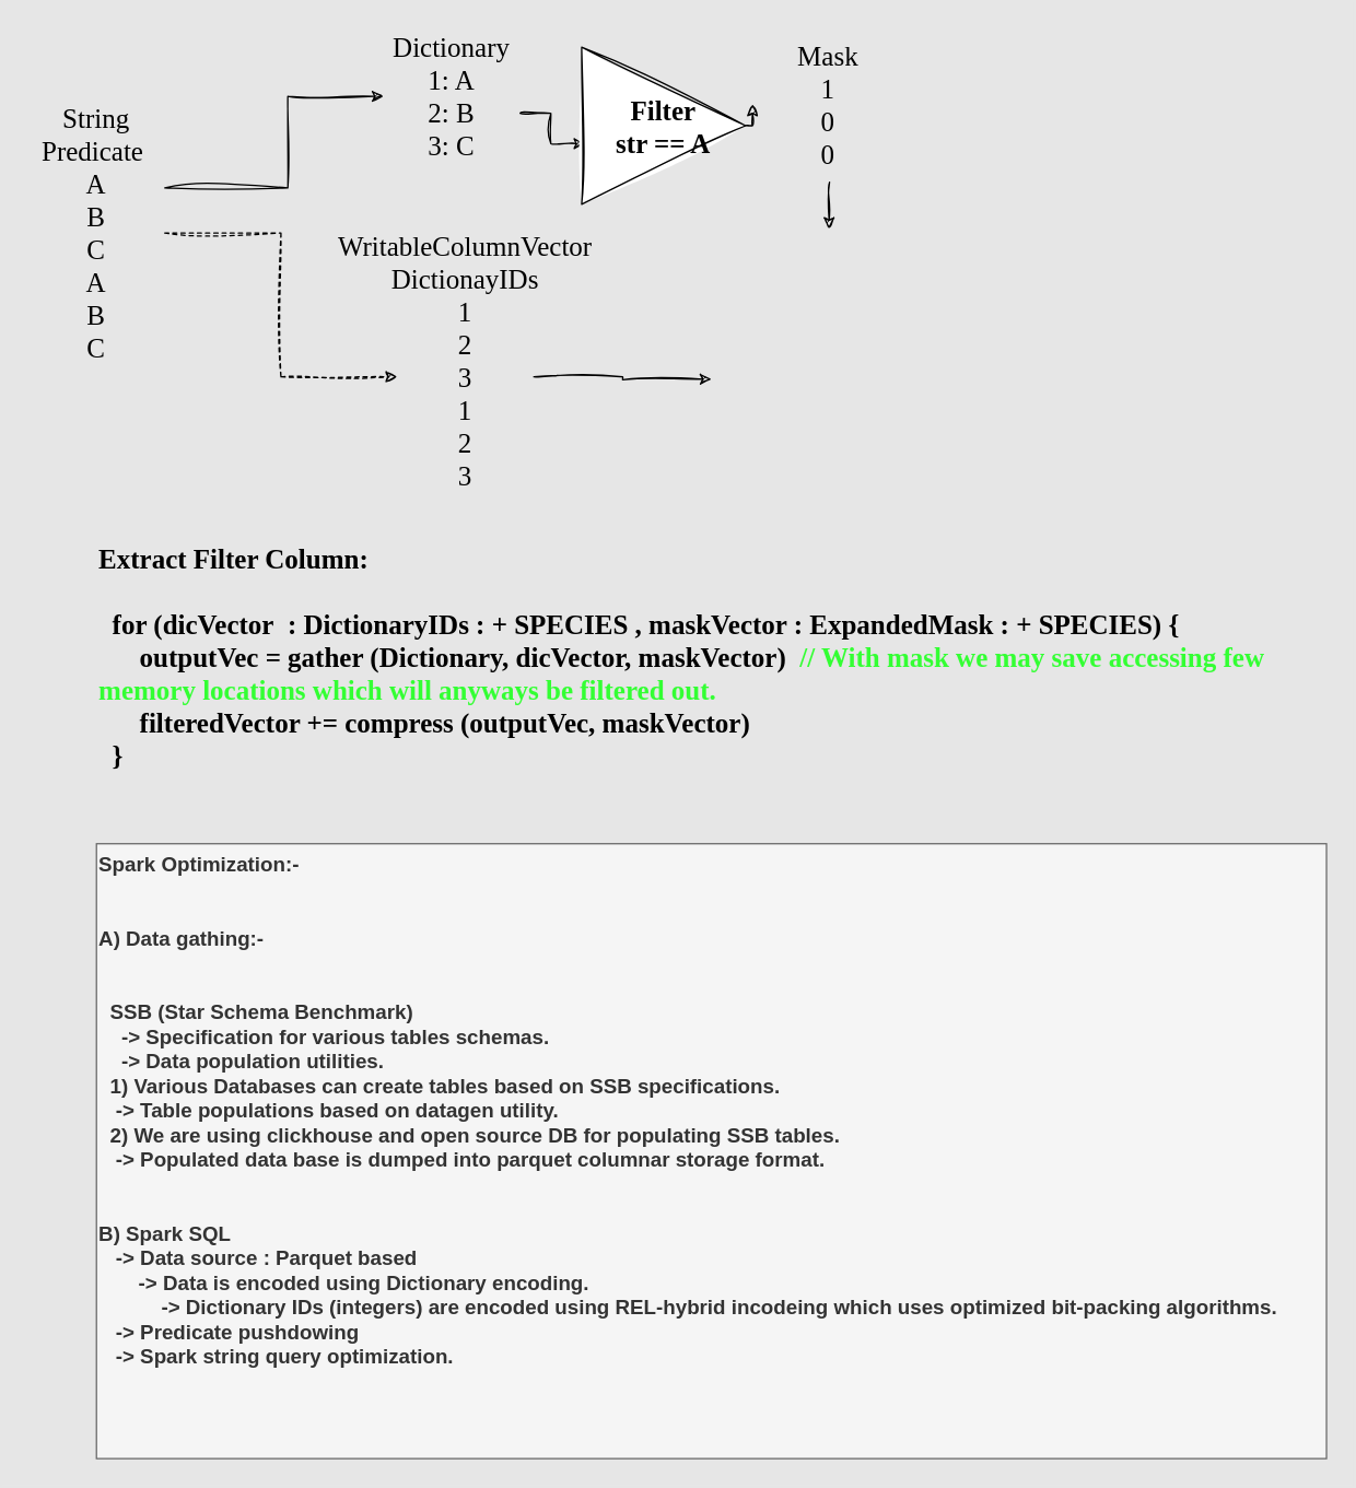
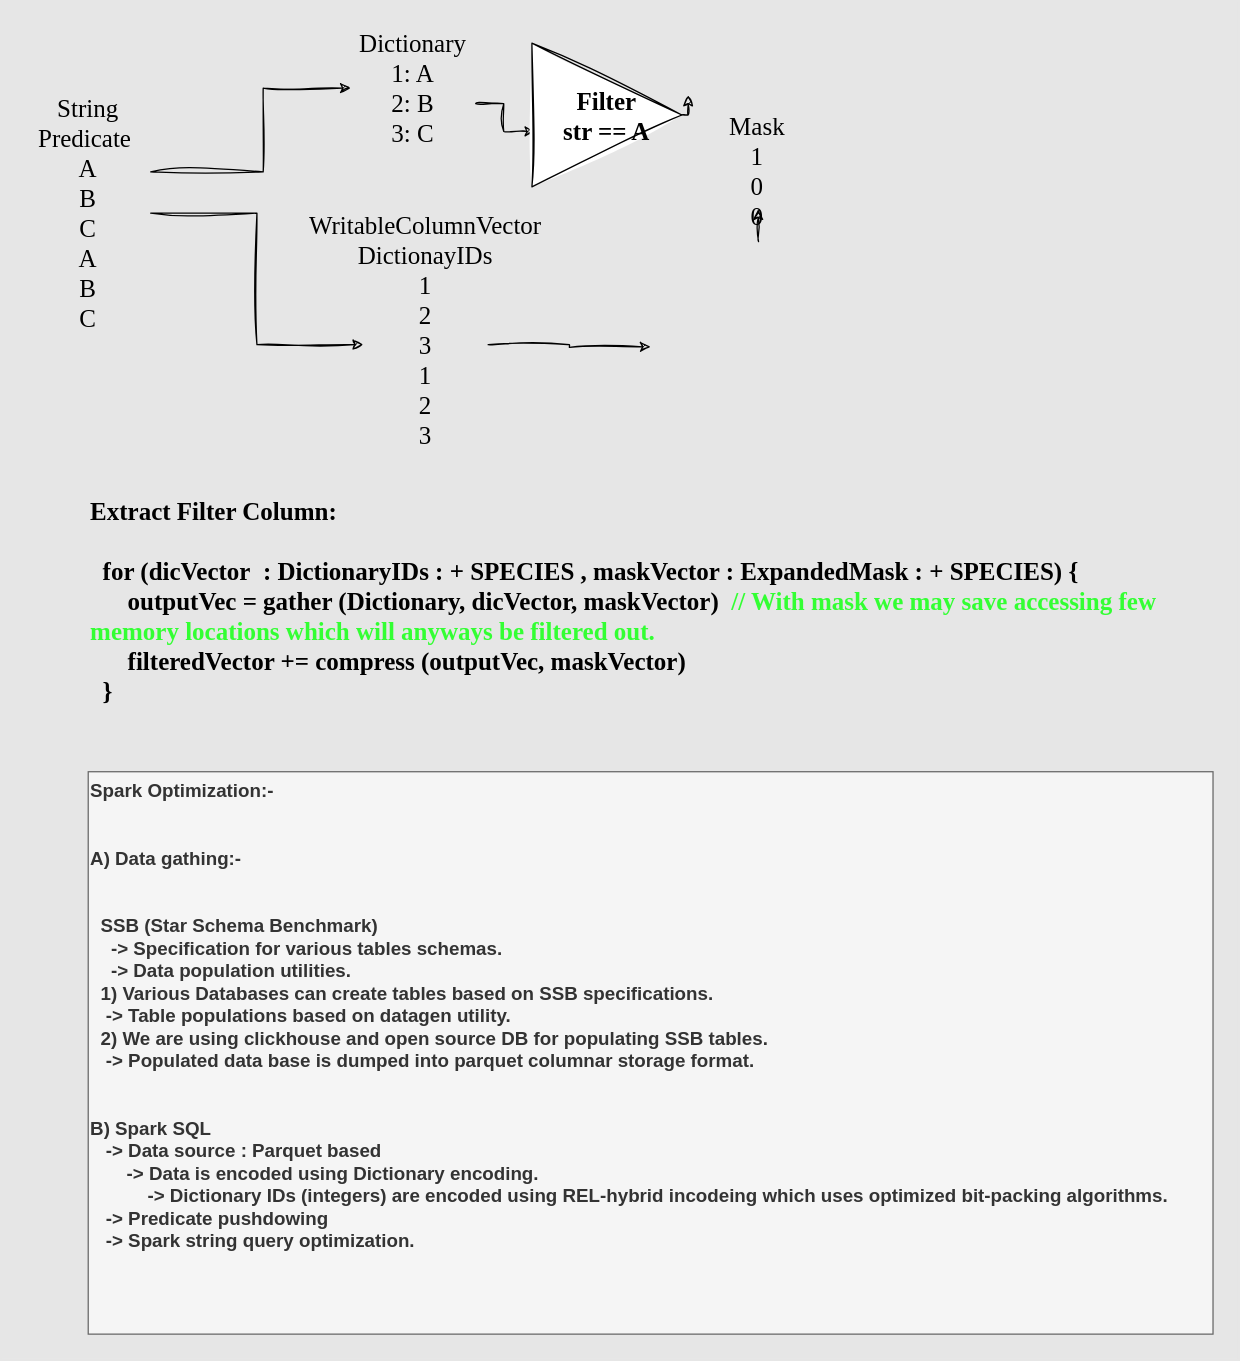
  <mxCell id="0" />
  <mxCell id="1" parent="0" />
  <mxCell id="2" style="edgeStyle=orthogonalEdgeStyle;rounded=0;sketch=1;hachureGap=4;jiggle=2;curveFitting=1;orthogonalLoop=1;jettySize=auto;html=1;fontFamily=Architects Daughter;fontSource=https%3A%2F%2Ffonts.googleapis.com%2Fcss%3Ffamily%3DArchitects%2BDaughter;fontSize=16;" parent="1" source="4" target="6" edge="1"><mxGeometry relative="1" as="geometry"><Array as="points"><mxPoint x="210" y="137" /><mxPoint x="210" y="70" /></Array></mxGeometry></mxCell>
- <mxCell id="3" style="edgeStyle=orthogonalEdgeStyle;rounded=0;sketch=1;hachureGap=4;jiggle=2;curveFitting=1;orthogonalLoop=1;jettySize=auto;html=1;exitX=1;exitY=0.5;exitDx=0;exitDy=0;entryX=0;entryY=0.75;entryDx=0;entryDy=0;fontFamily=Architects Daughter;fontSource=https%3A%2F%2Ffonts.googleapis.com%2Fcss%3Ffamily%3DArchitects%2BDaughter;fontSize=16;dashed=1;" parent="1" source="4" target="8" edge="1"><mxGeometry relative="1" as="geometry" /></mxCell>
+ <mxCell id="3" style="edgeStyle=orthogonalEdgeStyle;rounded=0;sketch=1;hachureGap=4;jiggle=2;curveFitting=1;orthogonalLoop=1;jettySize=auto;html=1;exitX=1;exitY=0.5;exitDx=0;exitDy=0;entryX=0;entryY=0.75;entryDx=0;entryDy=0;fontFamily=Architects Daughter;fontSource=https%3A%2F%2Ffonts.googleapis.com%2Fcss%3Ffamily%3DArchitects%2BDaughter;fontSize=16;" parent="1" source="4" target="8" edge="1"><mxGeometry relative="1" as="geometry" /></mxCell>
  <mxCell id="4" value="String Predicate&amp;nbsp;&lt;br&gt;A&lt;br&gt;B&lt;br&gt;C&lt;br&gt;A&lt;br&gt;B&lt;br&gt;C" style="text;html=1;strokeColor=none;fillColor=none;align=center;verticalAlign=middle;whiteSpace=wrap;rounded=0;fontSize=20;fontFamily=Architects Daughter;" parent="1" vertex="1"><mxGeometry x="20" y="95" width="100" height="150" as="geometry" /></mxCell>
  <mxCell id="5" style="edgeStyle=orthogonalEdgeStyle;rounded=0;sketch=1;hachureGap=4;jiggle=2;curveFitting=1;orthogonalLoop=1;jettySize=auto;html=1;exitX=1;exitY=0.75;exitDx=0;exitDy=0;entryX=0.022;entryY=0.615;entryDx=0;entryDy=0;entryPerimeter=0;fontFamily=Architects Daughter;fontSource=https%3A%2F%2Ffonts.googleapis.com%2Fcss%3Ffamily%3DArchitects%2BDaughter;fontSize=16;" parent="1" source="6" target="10" edge="1"><mxGeometry relative="1" as="geometry" /></mxCell>
  <mxCell id="6" value="Dictionary&lt;br&gt;1: A&lt;br&gt;2: B&lt;br&gt;3: C" style="text;html=1;strokeColor=none;fillColor=none;align=center;verticalAlign=middle;whiteSpace=wrap;rounded=0;fontSize=20;fontFamily=Architects Daughter;" parent="1" vertex="1"><mxGeometry x="280" y="45" width="100" height="50" as="geometry" /></mxCell>
  <mxCell id="7" style="edgeStyle=orthogonalEdgeStyle;rounded=0;sketch=1;hachureGap=4;jiggle=2;curveFitting=1;orthogonalLoop=1;jettySize=auto;html=1;exitX=1;exitY=0.75;exitDx=0;exitDy=0;fontFamily=Architects Daughter;fontSource=https%3A%2F%2Ffonts.googleapis.com%2Fcss%3Ffamily%3DArchitects%2BDaughter;fontSize=16;" parent="1" source="8" edge="1"><mxGeometry relative="1" as="geometry"><mxPoint x="520" y="277" as="targetPoint" /></mxGeometry></mxCell>
  <mxCell id="8" value="WritableColumnVector DictionayIDs&lt;br&gt;1&lt;br&gt;2&lt;br&gt;3&lt;br&gt;1&lt;br&gt;2&lt;br&gt;3" style="text;html=1;strokeColor=none;fillColor=none;align=center;verticalAlign=middle;whiteSpace=wrap;rounded=0;fontSize=20;fontFamily=Architects Daughter;" parent="1" vertex="1"><mxGeometry x="290" y="237" width="100" height="51" as="geometry" /></mxCell>
  <mxCell id="9" style="edgeStyle=orthogonalEdgeStyle;rounded=0;sketch=1;hachureGap=4;jiggle=2;curveFitting=1;orthogonalLoop=1;jettySize=auto;html=1;exitX=1;exitY=0.5;exitDx=0;exitDy=0;fontFamily=Architects Daughter;fontSource=https%3A%2F%2Ffonts.googleapis.com%2Fcss%3Ffamily%3DArchitects%2BDaughter;fontSize=16;" parent="1" source="10" edge="1"><mxGeometry relative="1" as="geometry"><mxPoint x="550" y="76" as="targetPoint" /></mxGeometry></mxCell>
  <mxCell id="10" value="&lt;b&gt;Filter&lt;br&gt;str == A&lt;/b&gt;" style="triangle;whiteSpace=wrap;html=1;sketch=1;hachureGap=4;jiggle=2;curveFitting=1;fontFamily=Architects Daughter;fontSource=https%3A%2F%2Ffonts.googleapis.com%2Fcss%3Ffamily%3DArchitects%2BDaughter;fontSize=20;" parent="1" vertex="1"><mxGeometry x="425" y="34" width="120" height="115" as="geometry" /></mxCell>
- <mxCell id="11" value="Mask&lt;br&gt;1&lt;br&gt;0&lt;br&gt;0" style="text;html=1;align=center;verticalAlign=middle;resizable=0;points=[];autosize=1;strokeColor=none;fillColor=none;fontSize=20;fontFamily=Architects Daughter;" parent="1" vertex="1"><mxGeometry x="570" y="20.5" width="70" height="110" as="geometry" /></mxCell>
+ <mxCell id="11" value="Mask&lt;br&gt;1&lt;br&gt;0&lt;br&gt;0" style="text;html=1;align=center;verticalAlign=middle;resizable=0;points=[];autosize=1;strokeColor=none;fillColor=none;fontSize=20;fontFamily=Architects Daughter;" parent="1" vertex="1"><mxGeometry x="570" y="80.5" width="70" height="110" as="geometry" /></mxCell>
  <mxCell id="12" value="" style="endArrow=classic;html=1;rounded=0;sketch=1;hachureGap=4;jiggle=2;curveFitting=1;fontFamily=Architects Daughter;fontSource=https%3A%2F%2Ffonts.googleapis.com%2Fcss%3Ffamily%3DArchitects%2BDaughter;fontSize=16;exitX=0.52;exitY=1.021;exitDx=0;exitDy=0;exitPerimeter=0;" parent="1" source="11" edge="1"><mxGeometry width="50" height="50" relative="1" as="geometry"><mxPoint x="460" y="187" as="sourcePoint" /><mxPoint x="606" y="167" as="targetPoint" /></mxGeometry></mxCell>
  <mxCell id="13" value="Extract Filter Column:&lt;br&gt;&amp;nbsp; &amp;nbsp;&lt;br&gt;&amp;nbsp; for (dicVector&amp;nbsp; : DictionaryIDs : + SPECIES , maskVector : ExpandedMask : + SPECIES) {&lt;br&gt;&amp;nbsp; &amp;nbsp; &amp;nbsp; outputVec = gather (Dictionary, dicVector, maskVector)&amp;nbsp; &lt;font color=&quot;#33ff33&quot;&gt;// With mask we may save accessing few memory locations which will anyways be filtered out.&lt;/font&gt;&lt;br&gt;&amp;nbsp; &amp;nbsp; &amp;nbsp; filteredVector += compress (outputVec, maskVector)&lt;br&gt;&amp;nbsp; }" style="text;whiteSpace=wrap;html=1;fontSize=20;fontFamily=Architects Daughter;fontStyle=1" parent="1" vertex="1"><mxGeometry x="70" y="390" width="870" height="220" as="geometry" /></mxCell>
  <mxCell id="14" value="Spark Optimization:-&#10;&#10;&#10;A) Data gathing:-&#10;&#10;&#10;  SSB (Star Schema Benchmark)&#10;    -&gt; Specification for various tables schemas.&#10;    -&gt; Data population utilities.&#10;  1) Various Databases can create tables based on SSB specifications.&#10;   -&gt; Table populations based on datagen utility.&#10;  2) We are using clickhouse and open source DB for populating SSB tables.&#10;   -&gt; Populated data base is dumped into parquet columnar storage format.&#10;&#10;&#10;B) Spark SQL&#10;   -&gt; Data source : Parquet based&#10;       -&gt; Data is encoded using Dictionary encoding.&#10;           -&gt; Dictionary IDs (integers) are encoded using REL-hybrid incodeing which uses optimized bit-packing algorithms.&#10;   -&gt; Predicate pushdowing &#10;   -&gt; Spark string query optimization." style="text;whiteSpace=wrap;fontStyle=1;fontSize=15;fillColor=#f5f5f5;fontColor=#333333;strokeColor=#666666;" vertex="1" parent="1"><mxGeometry x="70" y="617" width="900" height="450" as="geometry" /></mxCell>
